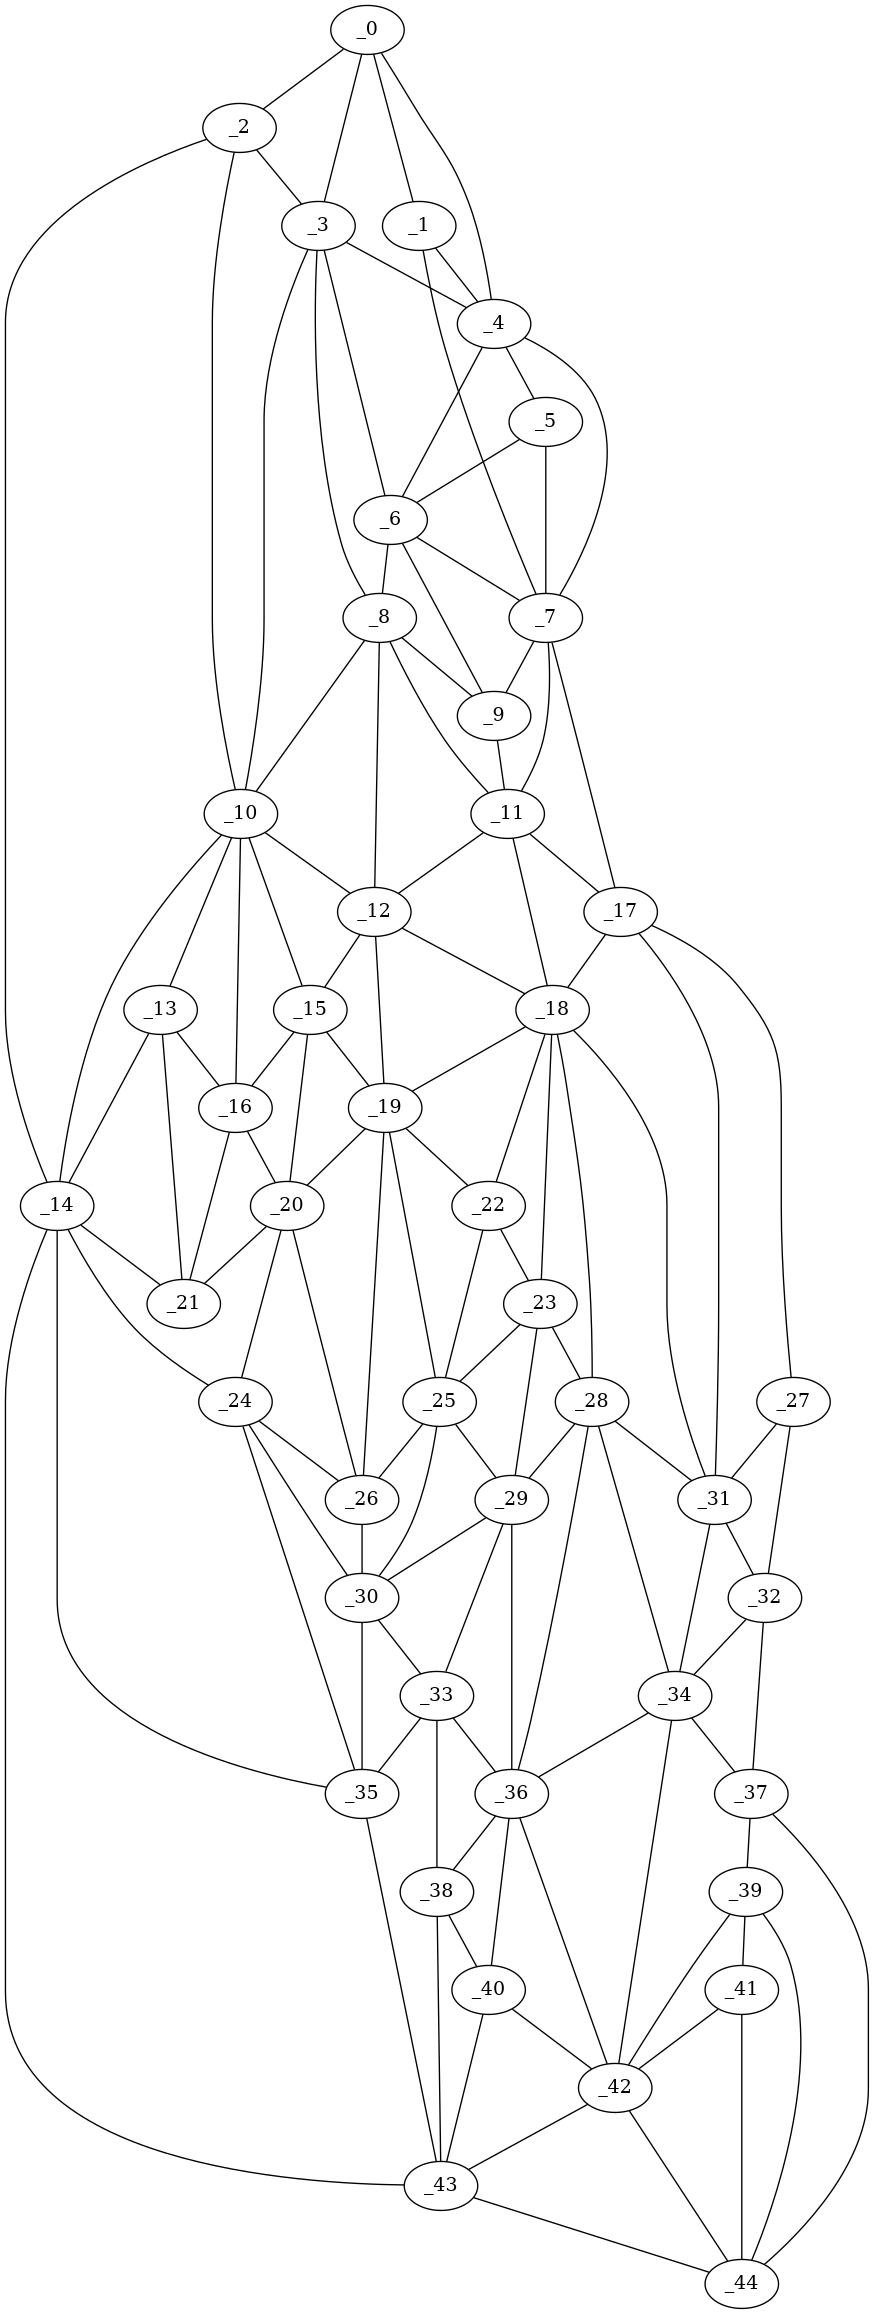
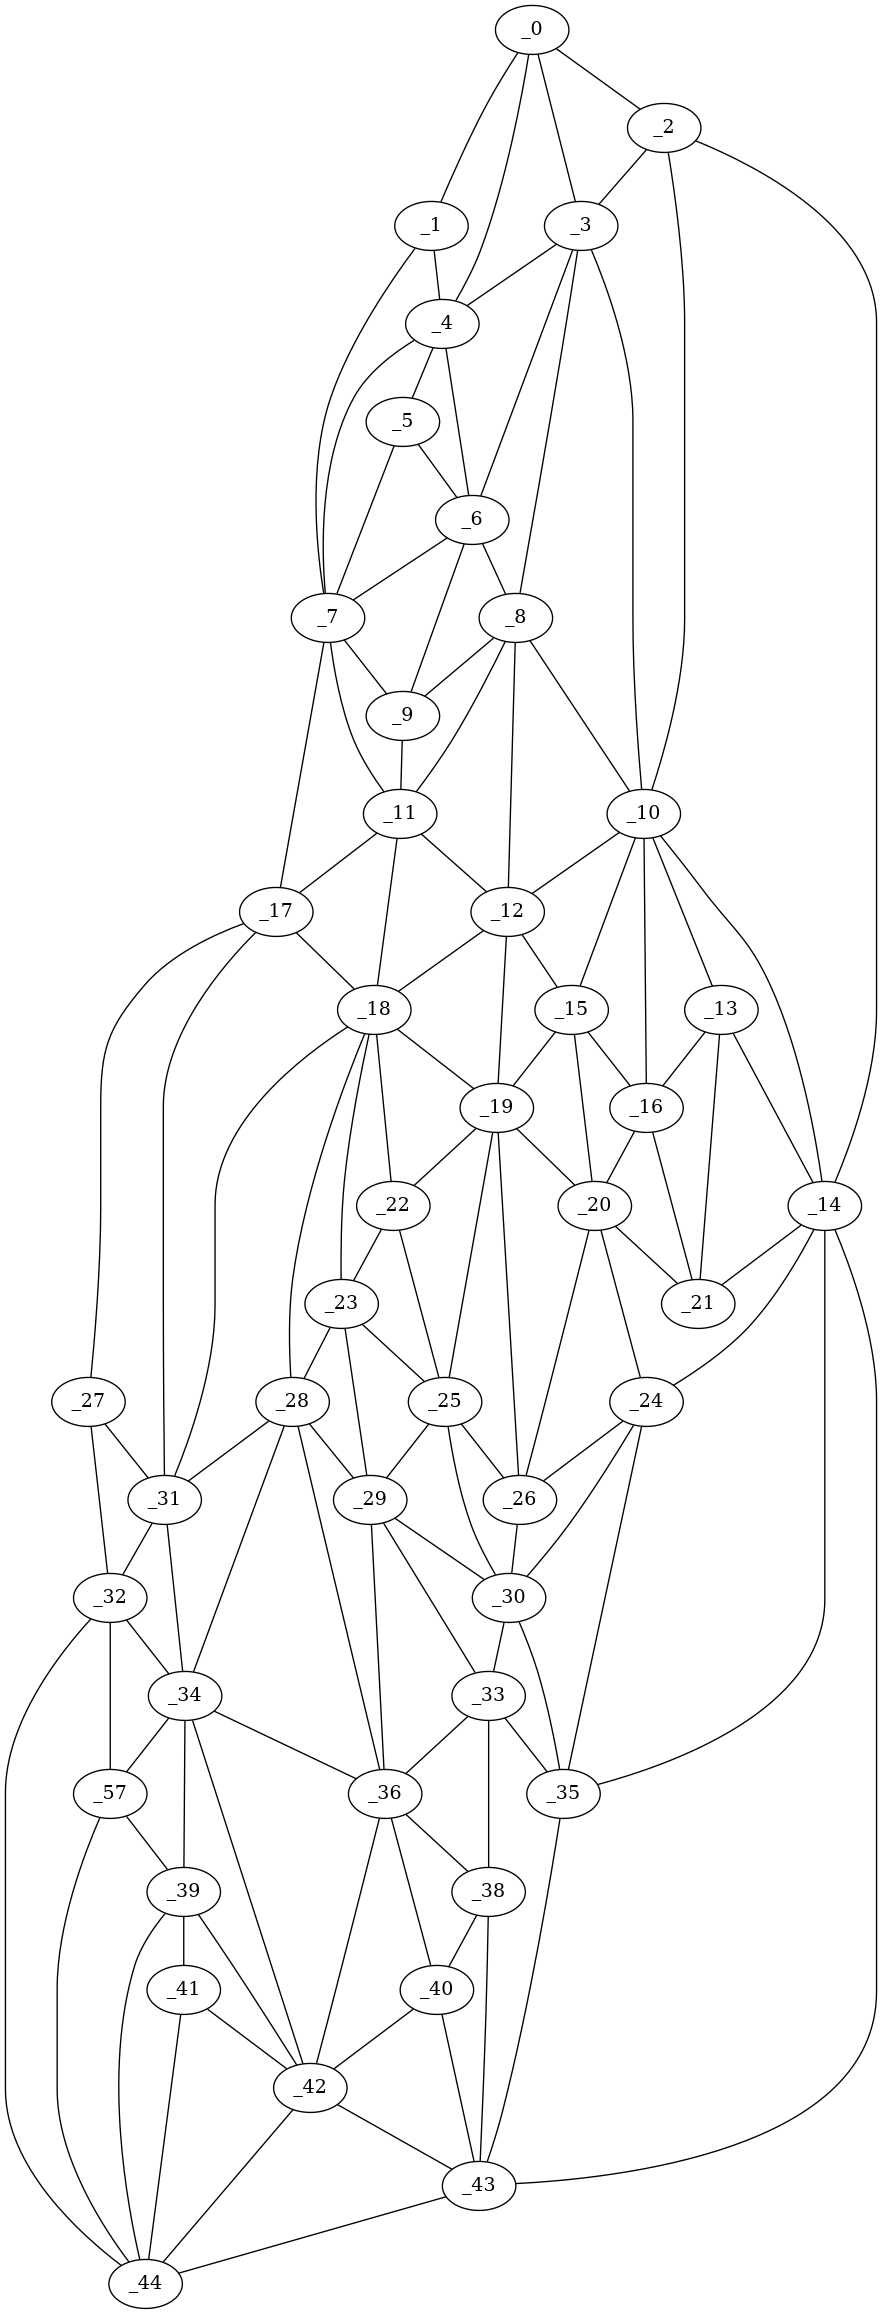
  graph {
    node [x=61 y=52]
    edge [valence=2]
    _0 [x=4 y=44]
    _1 [x=5 y=39]
    _2 [x=6]
    _3 [x=18]
    _4 [x=22 y=40]
    _7 [x=34 y=33]
    _10 [x=49 y=69]
    _14 [y=103]
    _6 [x=31 y=50]
    _8 [x=41 y=58]
    _5 [x=28 y=40]
    _9 [x=43 y=33]
    _11 [x=52 y=32]
    _17 [x=69 y=30]
    _12 [x=57 y=60]
    _13 [y=98]
    _15 [x=68 y=81]
    _16 [x=68 y=86]
    _21 [x=75 y=94]
    _24 [x=84 y=93]
    _35 [x=102 y=89]
    _43 [x=123 y=87]
    _18 [x=69 y=58]
    _27 [x=86 y=30]
    _31 [x=91 y=44]
    _19 [x=73 y=78]
    _20 [x=74 y=88]
    _26 [x=85 y=87]
    _30 [x=90 y=84]
    _44 [x=125 y=41]
    _22 [x=77 y=73]
    _23 [x=82 y=72]
    _28 [x=87 y=59]
    _32 [x=97 y=33]
    _34 [x=102 y=49]
    _25 [x=85 y=77]
    _29 [x=90 y=79]
    _36 [x=108 y=77]
    _33 [x=101 y=82]
    _38 [x=112 y=81]
    _40 [x=119 y=74]
-   _37 [x=111 y=38]
+   _37 [x=111 y=38 label=_57]
    _39 [x=115 y=50]
    _42 [x=122 y=62]
    _41 [x=121]
    _0 -- _1 [valence=1]
    _0 -- _2 [valence=1]
    _0 -- _3 [valence=1]
    _0 -- _4
    _1 -- _4 [valence=1]
    _1 -- _7 [valence=1]
    _2 -- _3
    _2 -- _10 [valence=1]
    _2 -- _14 [valence=1]
    _3 -- _4 [valence=1]
    _3 -- _10
    _3 -- _6
    _3 -- _8
    _4 -- _7
    _4 -- _6
    _4 -- _5
    _7 -- _9
    _7 -- _11
    _7 -- _17 [valence=1]
    _10 -- _14
    _10 -- _12
    _10 -- _13
    _10 -- _15
    _10 -- _16
    _14 -- _21
    _14 -- _24
    _14 -- _35
    _14 -- _43 [valence=1]
    _6 -- _7
    _6 -- _8 [valence=1]
    _6 -- _9
    _8 -- _10 [valence=1]
    _8 -- _9
    _8 -- _11
    _8 -- _12
    _5 -- _7
    _5 -- _6 [valence=1]
    _9 -- _11
    _11 -- _17
    _11 -- _12
    _11 -- _18
    _17 -- _18
    _17 -- _27 [valence=1]
    _17 -- _31
    _12 -- _15 [valence=1]
    _12 -- _18 [valence=1]
    _12 -- _19
    _13 -- _14
    _13 -- _16
    _13 -- _21
    _15 -- _16 [valence=1]
    _15 -- _19 [valence=1]
    _15 -- _20
    _16 -- _21
    _16 -- _20
    _24 -- _35
    _24 -- _26
    _24 -- _30 [valence=1]
    _35 -- _43
    _43 -- _44 [valence=1]
    _18 -- _31
    _18 -- _19
    _18 -- _22
    _18 -- _23
    _18 -- _28 [valence=1]
    _27 -- _31
    _27 -- _32 [valence=1]
    _31 -- _32
    _31 -- _34
    _19 -- _20
    _19 -- _26
    _19 -- _22
    _19 -- _25
    _20 -- _21 [valence=1]
    _20 -- _24 [valence=1]
    _20 -- _26
    _26 -- _30 [valence=1]
    _30 -- _35
    _30 -- _33 [valence=1]
    _22 -- _23 [valence=1]
    _22 -- _25 [valence=1]
    _23 -- _28 [valence=1]
    _23 -- _25
    _23 -- _29 [valence=1]
    _28 -- _31
    _28 -- _34 [valence=1]
    _28 -- _29
    _28 -- _36 [valence=1]
+   _32 -- _44 [valence=1]
    _32 -- _34 [valence=1]
    _32 -- _37
    _34 -- _36
    _34 -- _37 [valence=1]
+   _34 -- _39
    _34 -- _42
    _25 -- _26
    _25 -- _30 [valence=1]
    _25 -- _29
    _29 -- _30
    _29 -- _36
    _29 -- _33 [valence=1]
    _36 -- _38
    _36 -- _40 [valence=1]
    _36 -- _42 [valence=1]
    _33 -- _35
    _33 -- _36
    _33 -- _38 [valence=1]
    _38 -- _43
    _38 -- _40
    _40 -- _43 [valence=1]
    _40 -- _42
    _37 -- _44 [valence=1]
    _37 -- _39
    _39 -- _44
    _39 -- _42 [valence=1]
    _39 -- _41
    _42 -- _43
    _42 -- _44 [valence=1]
    _41 -- _44 [valence=1]
    _41 -- _42
  }
